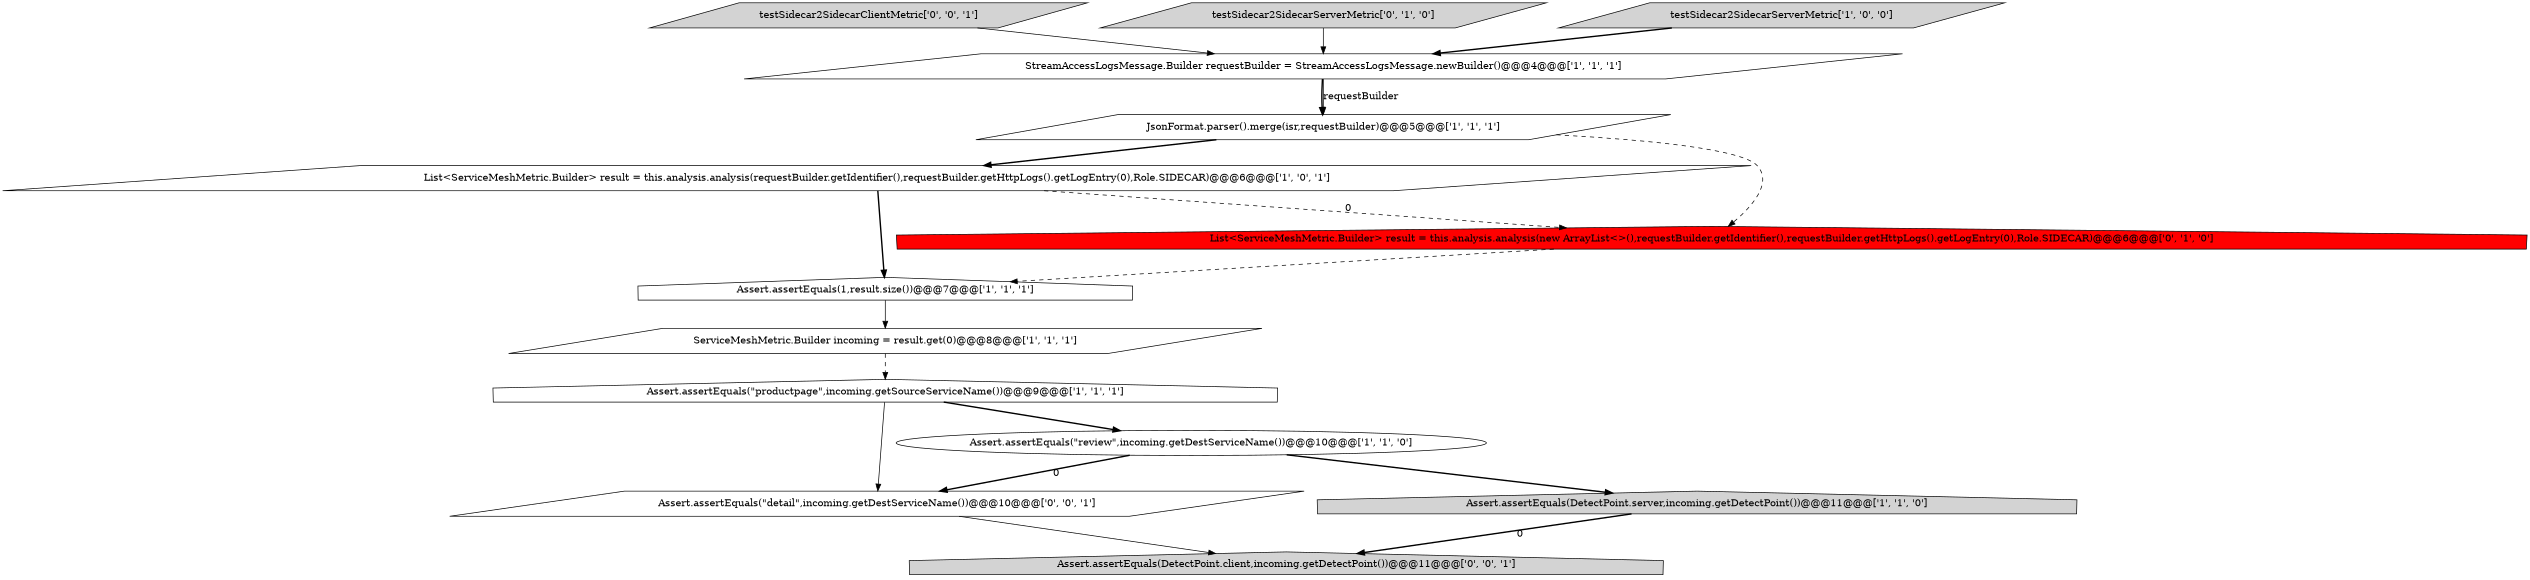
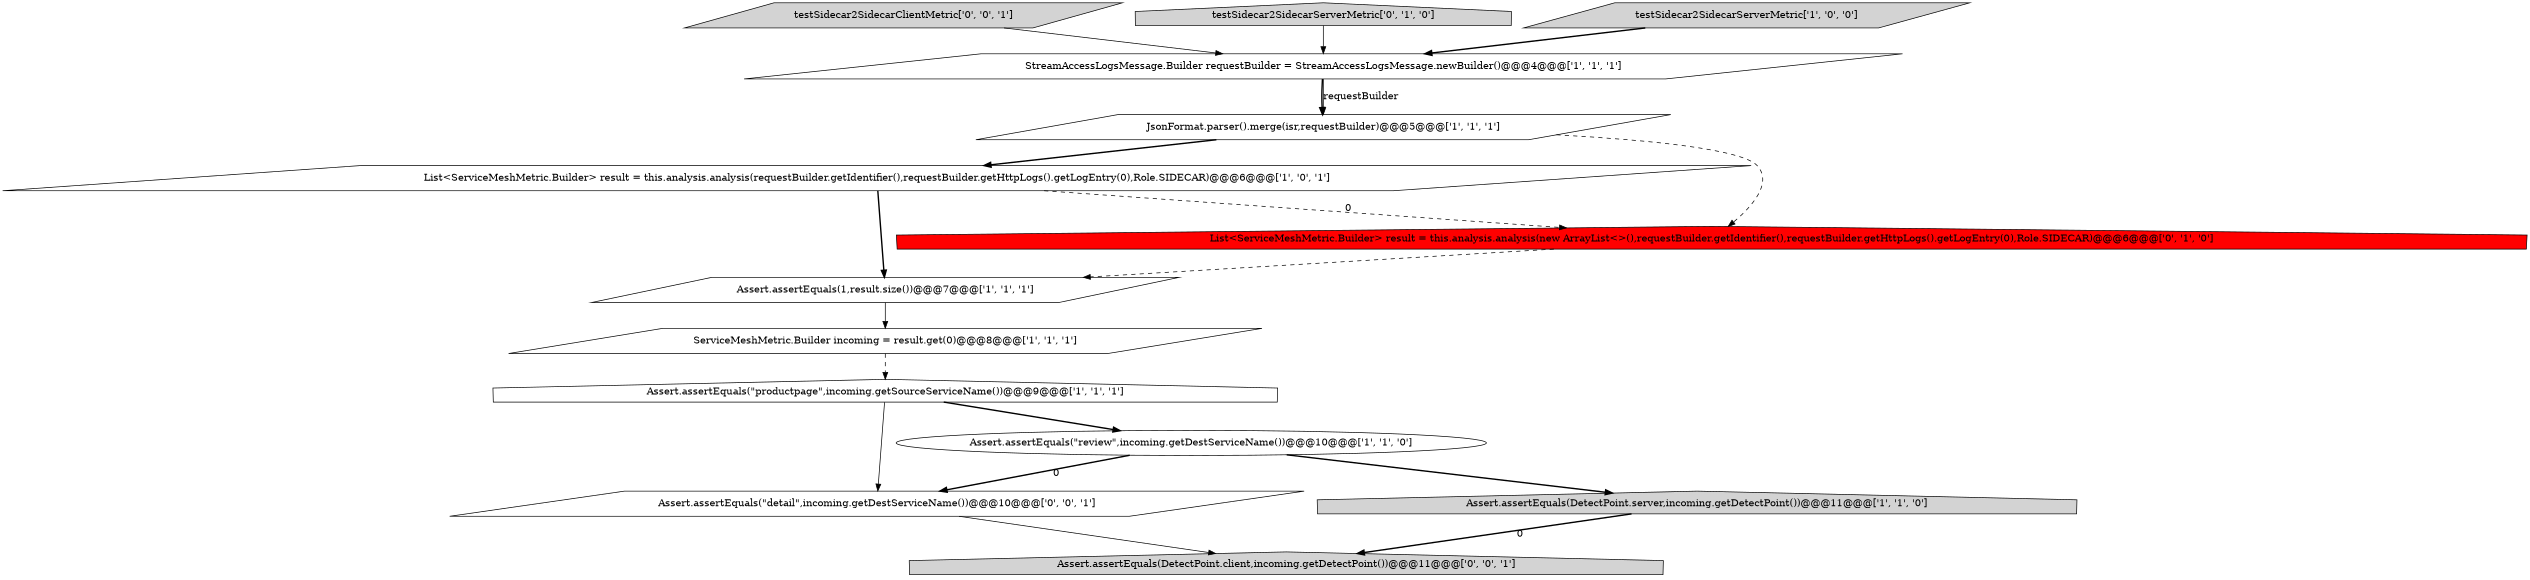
  digraph {
    node [fillcolor=white shape=parallelogram style=filled]
    edge [style=bold]
    n1 [fillcolor=lightgray label="Assert.assertEquals(DetectPoint.server,incoming.getDetectPoint())@@@11@@@['1', '1', '0']" shape=house]
    n2 [fillcolor=lightgray label="Assert.assertEquals(DetectPoint.client,incoming.getDetectPoint())@@@11@@@['0', '0', '1']" shape=house]
    n3 [label="Assert.assertEquals(\"productpage\",incoming.getSourceServiceName())@@@9@@@['1', '1', '1']" shape=house]
    n4 [label="Assert.assertEquals(\"detail\",incoming.getDestServiceName())@@@10@@@['0', '0', '1']"]
    n5 [label="Assert.assertEquals(\"review\",incoming.getDestServiceName())@@@10@@@['1', '1', '0']" shape=ellipse]
    n6 [fillcolor=lightgray label="testSidecar2SidecarClientMetric['0', '0', '1']"]
    n7 [label="StreamAccessLogsMessage.Builder requestBuilder = StreamAccessLogsMessage.newBuilder()@@@4@@@['1', '1', '1']"]
    n8 [label="JsonFormat.parser().merge(isr,requestBuilder)@@@5@@@['1', '1', '1']"]
    n9 [label="List<ServiceMeshMetric.Builder> result = this.analysis.analysis(requestBuilder.getIdentifier(),requestBuilder.getHttpLogs().getLogEntry(0),Role.SIDECAR)@@@6@@@['1', '0', '1']"]
    n10 [fillcolor=red label="List<ServiceMeshMetric.Builder> result = this.analysis.analysis(new ArrayList<>(),requestBuilder.getIdentifier(),requestBuilder.getHttpLogs().getLogEntry(0),Role.SIDECAR)@@@6@@@['0', '1', '0']" shape=house]
-   n11 [label="Assert.assertEquals(1,result.size())@@@7@@@['1', '1', '1']" shape=house]
+   n11 [label="Assert.assertEquals(1,result.size())@@@7@@@['1', '1', '1']"]
    n12 [label="ServiceMeshMetric.Builder incoming = result.get(0)@@@8@@@['1', '1', '1']"]
-   n13 [fillcolor=lightgray label="testSidecar2SidecarServerMetric['0', '1', '0']"]
+   n13 [fillcolor=lightgray label="testSidecar2SidecarServerMetric['0', '1', '0']" shape=house]
    n14 [fillcolor=lightgray label="testSidecar2SidecarServerMetric['1', '0', '0']"]
    n1 -> n2 [label=0]
    n3 -> n4 [style=solid]
    n3 -> n5
    n4 -> n2 [style=solid]
    n5 -> n1
    n5 -> n4 [label=0]
    n6 -> n7 [style=solid]
    n7 -> n8
    n7 -> n8 [label=requestBuilder style=solid]
    n8 -> n9
    n8 -> n10 [style=dashed]
    n9 -> n10 [label=0 style=dashed]
    n9 -> n11
    n10 -> n11 [style=dashed]
    n11 -> n12 [style=solid]
    n12 -> n3 [style=dashed]
    n13 -> n7 [style=solid]
    n14 -> n7
  }
